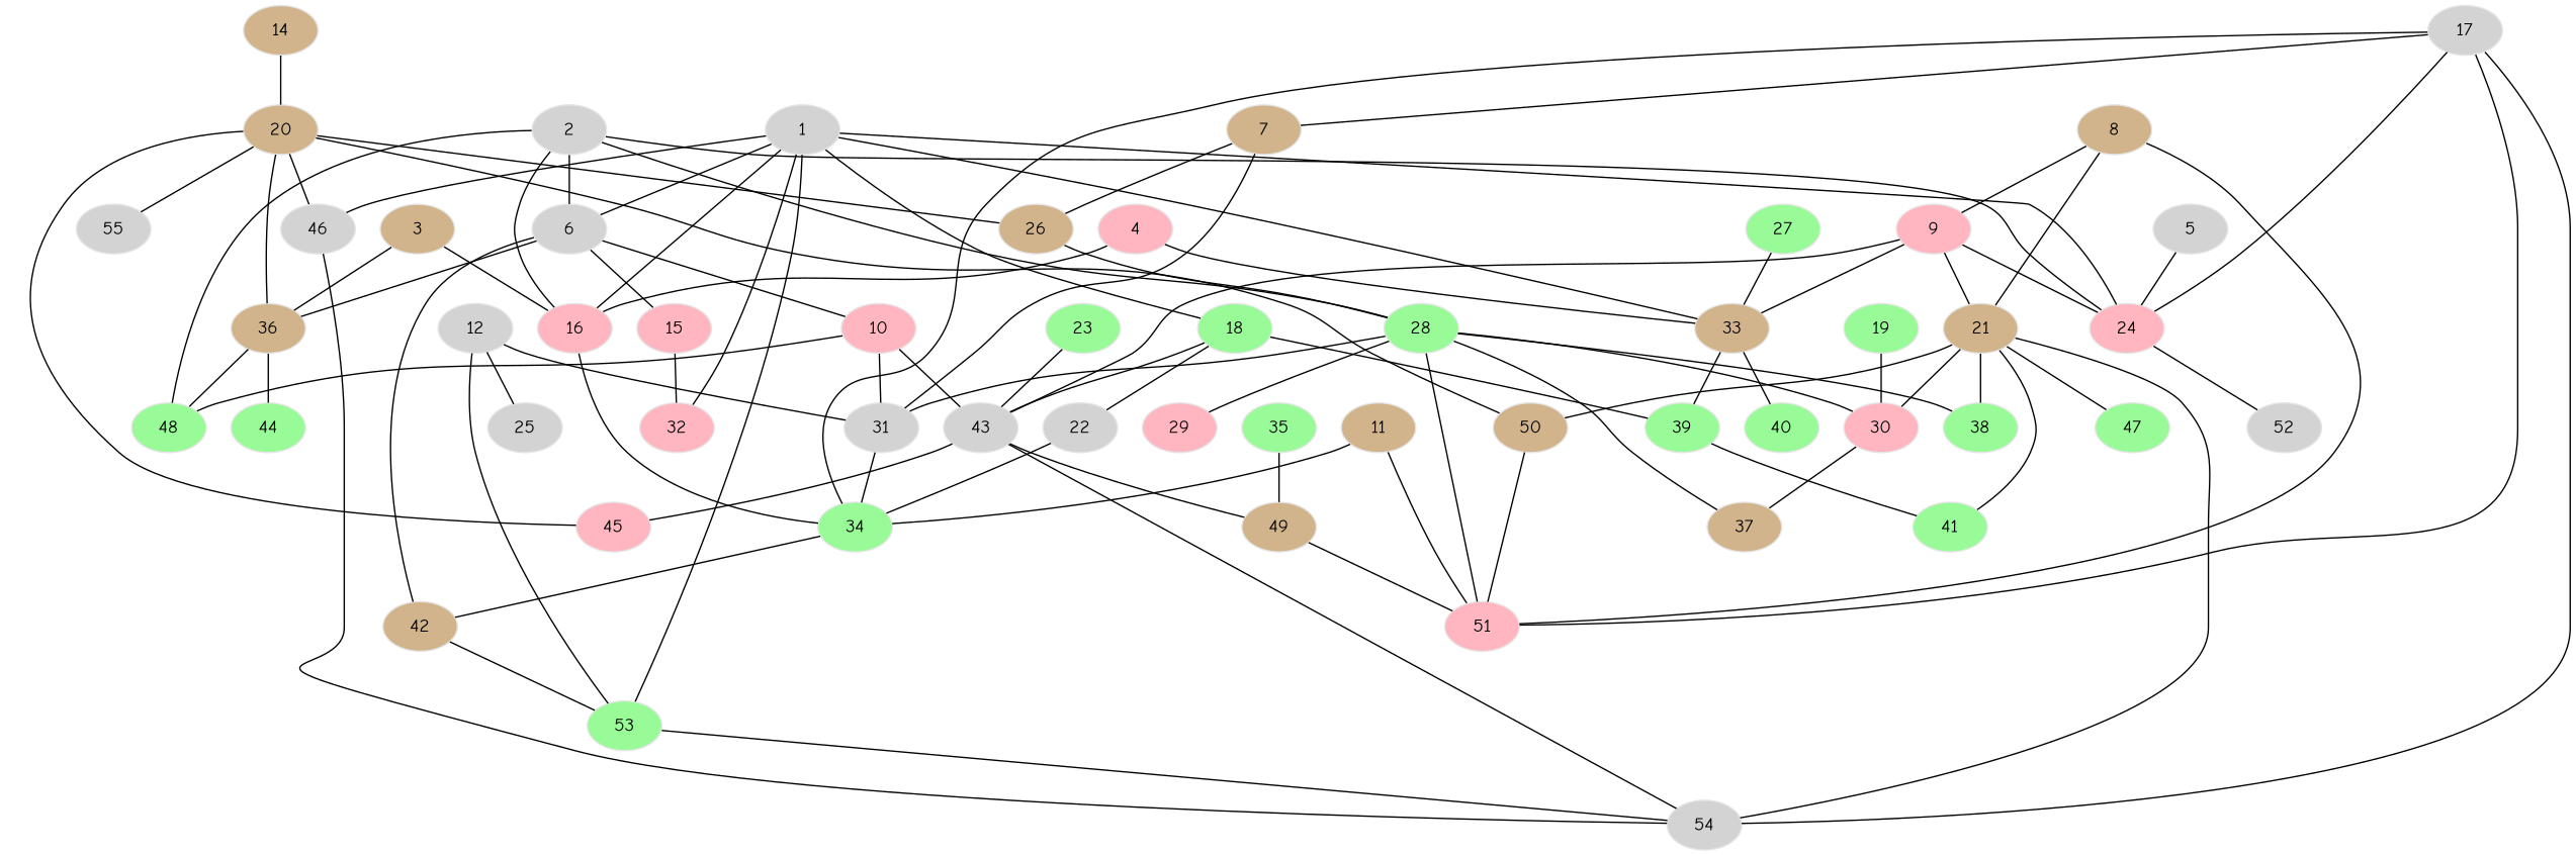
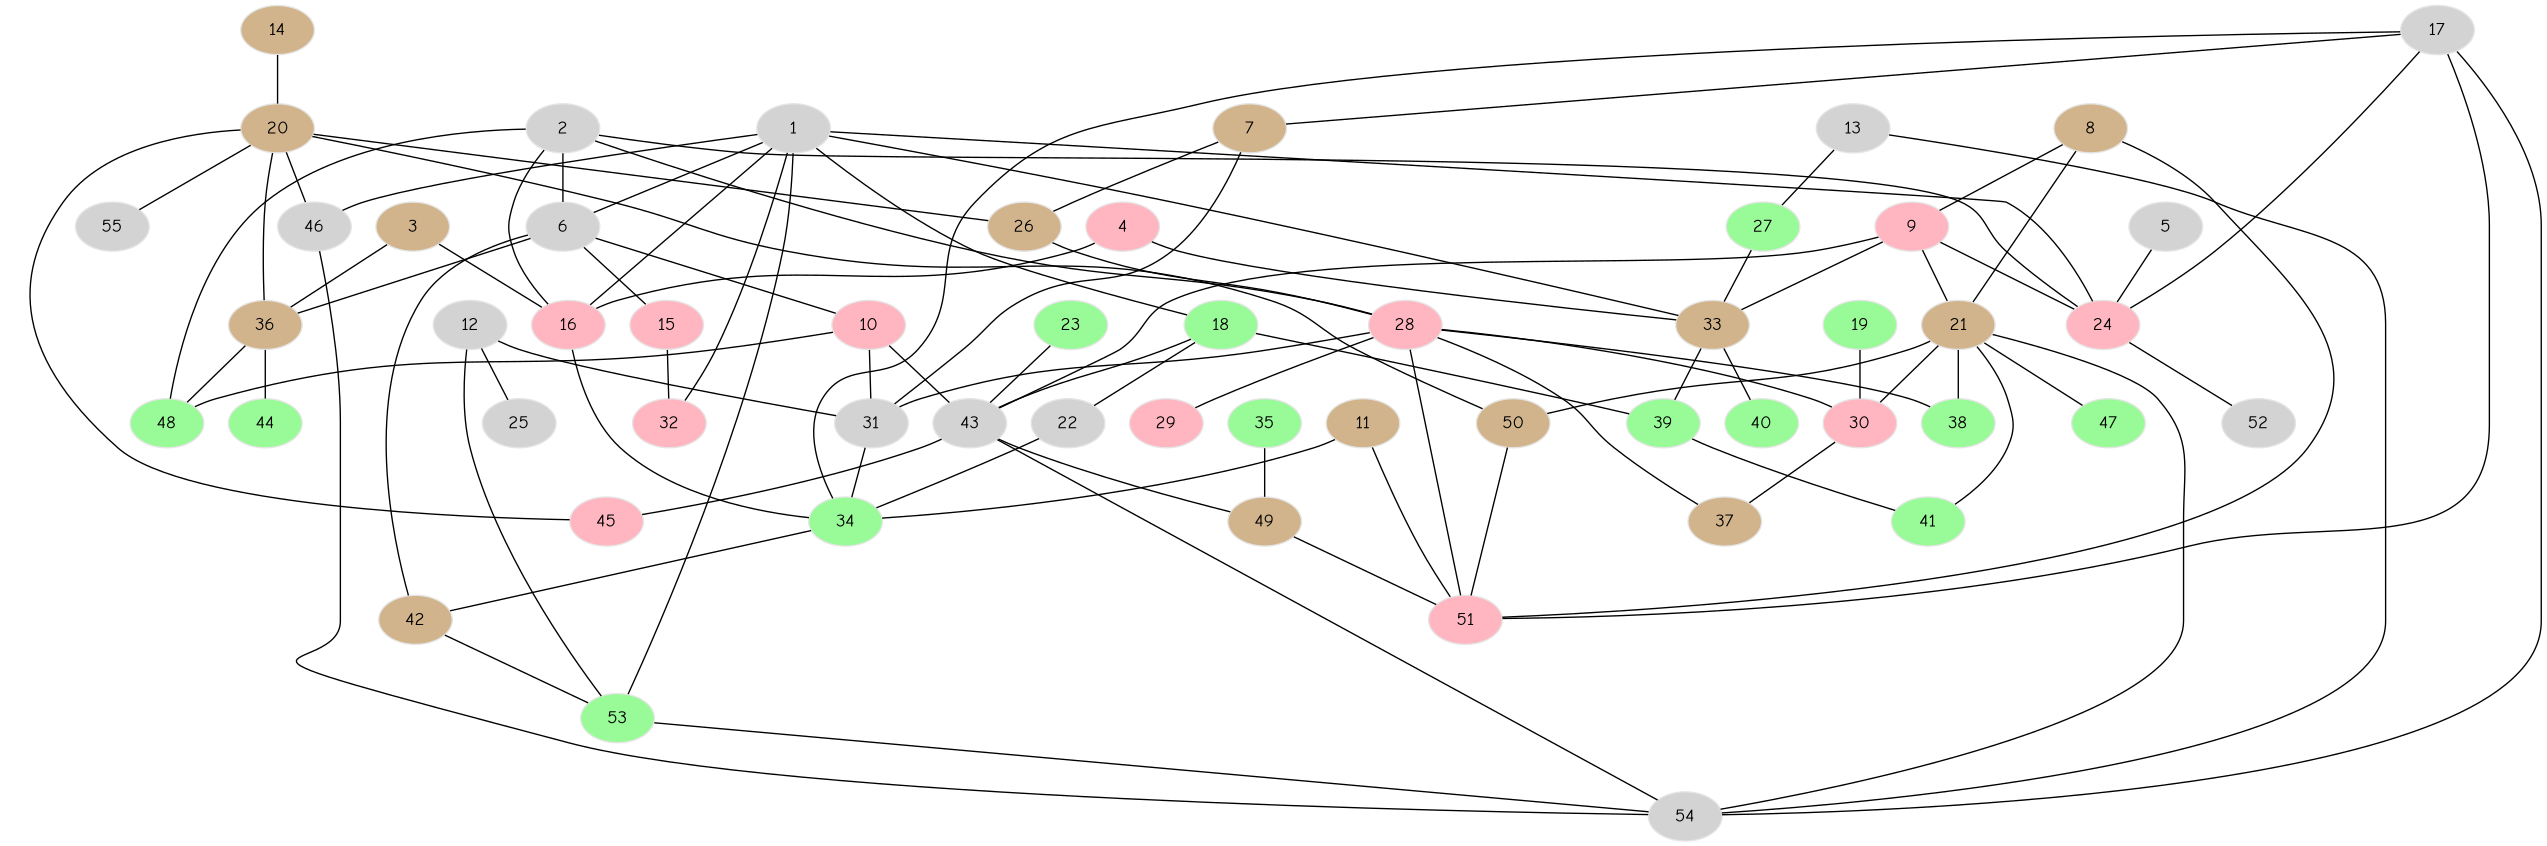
  graph {
    fontname="Comic Neue"
    node [color=gray90 fillcolor=lightgrey fontname="Comic Neue" style=filled]
    edge [fontname="Comic Neue" weight=1.0]
    1
    6
    16 [fillcolor=lightpink]
    18 [fillcolor=palegreen]
    24 [fillcolor=lightpink]
    32 [fillcolor=lightpink]
    33 [fillcolor=tan]
    46
    53 [fillcolor=palegreen]
    36 [fillcolor=tan]
    10 [fillcolor=lightpink]
    15 [fillcolor=lightpink]
    42 [fillcolor=tan]
    7 [fillcolor=tan]
    26 [fillcolor=tan]
    31
    34 [fillcolor=palegreen]
    43
    22
    39 [fillcolor=palegreen]
    19 [fillcolor=palegreen]
    30 [fillcolor=lightpink]
    52
    40 [fillcolor=palegreen]
    54
    2
-   28 [fillcolor=palegreen]
+   28 [fillcolor=lightpink]
    48 [fillcolor=palegreen]
    51 [fillcolor=lightpink]
    38 [fillcolor=palegreen]
    29 [fillcolor=lightpink]
    37 [fillcolor=tan]
    3 [fillcolor=tan]
    44 [fillcolor=palegreen]
    4 [fillcolor=lightpink]
    5
    8 [fillcolor=tan]
    9 [fillcolor=lightpink]
    21 [fillcolor=tan]
    50 [fillcolor=tan]
    41 [fillcolor=palegreen]
    47 [fillcolor=palegreen]
    45 [fillcolor=lightpink]
    49 [fillcolor=tan]
    11 [fillcolor=tan]
    12
    25
    27 [fillcolor=palegreen]
+   13
    14 [fillcolor=tan]
    20 [fillcolor=tan]
    55
    17
    23 [fillcolor=palegreen]
    35 [fillcolor=palegreen]
    1 -- 6
    1 -- 16
    1 -- 18
    1 -- 24
    1 -- 32
    1 -- 33
    1 -- 46
    1 -- 53
    6 -- 36
    6 -- 10
    6 -- 15
    6 -- 42
    16 -- 34
    18 -- 43
    18 -- 22
    18 -- 39
    24 -- 52
    33 -- 39
    33 -- 40
    46 -- 54
    53 -- 54
    36 -- 48
    36 -- 44
    10 -- 31
    10 -- 43
    10 -- 48
    15 -- 32
    42 -- 53
    7 -- 26
    7 -- 31
    26 -- 28
    31 -- 34
    34 -- 42
    43 -- 54
    43 -- 45
    43 -- 49
    22 -- 34
    39 -- 41
    19 -- 30
    30 -- 37
    2 -- 6
    2 -- 16
    2 -- 24
    2 -- 28
    2 -- 48
    28 -- 31
    28 -- 30
    28 -- 51
    28 -- 38
    28 -- 29
    28 -- 37
    3 -- 16
    3 -- 36
    4 -- 16
    4 -- 33
    5 -- 24
    8 -- 51
    8 -- 9
    8 -- 21
    9 -- 24
    9 -- 33
    9 -- 43
    9 -- 21 [weight=2.0]
    21 -- 30
    21 -- 54
    21 -- 38
    21 -- 50
    21 -- 41
    21 -- 47
    50 -- 51
    49 -- 51
    11 -- 34
    11 -- 51
    12 -- 53
    12 -- 31
    12 -- 25
    27 -- 33
+   13 -- 54
+   13 -- 27
    14 -- 20
    20 -- 46
    20 -- 36
    20 -- 26
    20 -- 50
    20 -- 45
    20 -- 55
    17 -- 24
    17 -- 7
    17 -- 34
    17 -- 54
    17 -- 51
    23 -- 43
    35 -- 49
  }
